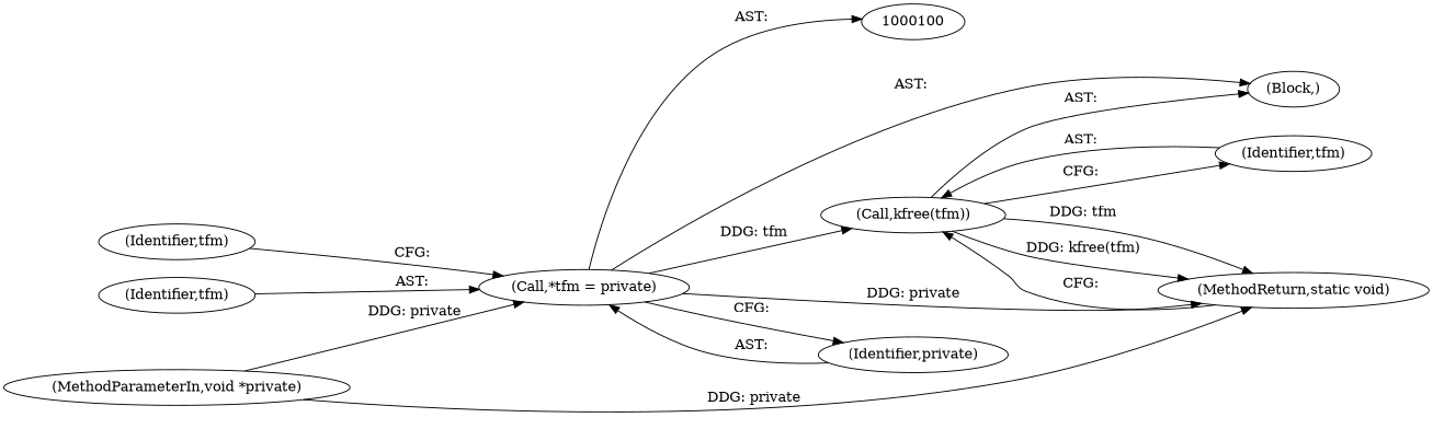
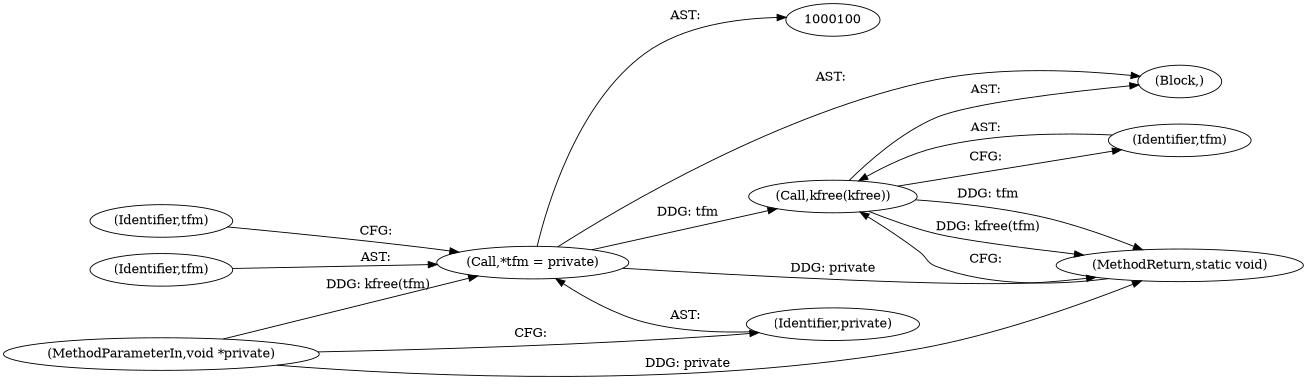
  digraph {
    rankdir=LR
-   n1 [label="(Call,kfree(tfm))"]
+   n1 [label="(Call,kfree(kfree))"]
    n2 [label="(Block,)"]
    n3 [label="(MethodReturn,static void)"]
    n4 [label="(Identifier,tfm)"]
    n5 [label="(Call,*tfm = private)"]
    n6 [label="(Identifier,private)"]
    1000100
    n8 [label="(MethodParameterIn,void *private)"]
    n9 [label="(Identifier,tfm)"]
    n10 [label="(Identifier,tfm)"]
    n1 -> n2 [label="AST: "]
    n1 -> n3 [label="DDG: tfm"]
    n1 -> n3 [label="DDG: kfree(tfm)"]
    n1 -> n4 [label="CFG: "]
    n3 -> n1 [label="CFG: "]
    n4 -> n1 [label="AST: "]
    n5 -> n1 [label="DDG: tfm"]
    n5 -> n2 [label="AST: "]
    n5 -> n3 [label="DDG: private"]
-   n5 -> n6 [label="CFG: "]
+   n8 -> n6 [label="CFG: "]
    n5 -> 1000100 [label="AST: "]
    n6 -> n5 [label="AST: "]
    n8 -> n3 [label="DDG: private"]
-   n8 -> n5 [label="DDG: private"]
+   n8 -> n5 [label="DDG: kfree(tfm)"]
    n9 -> n5 [label="AST: "]
    n10 -> n5 [label="CFG: "]
  }
